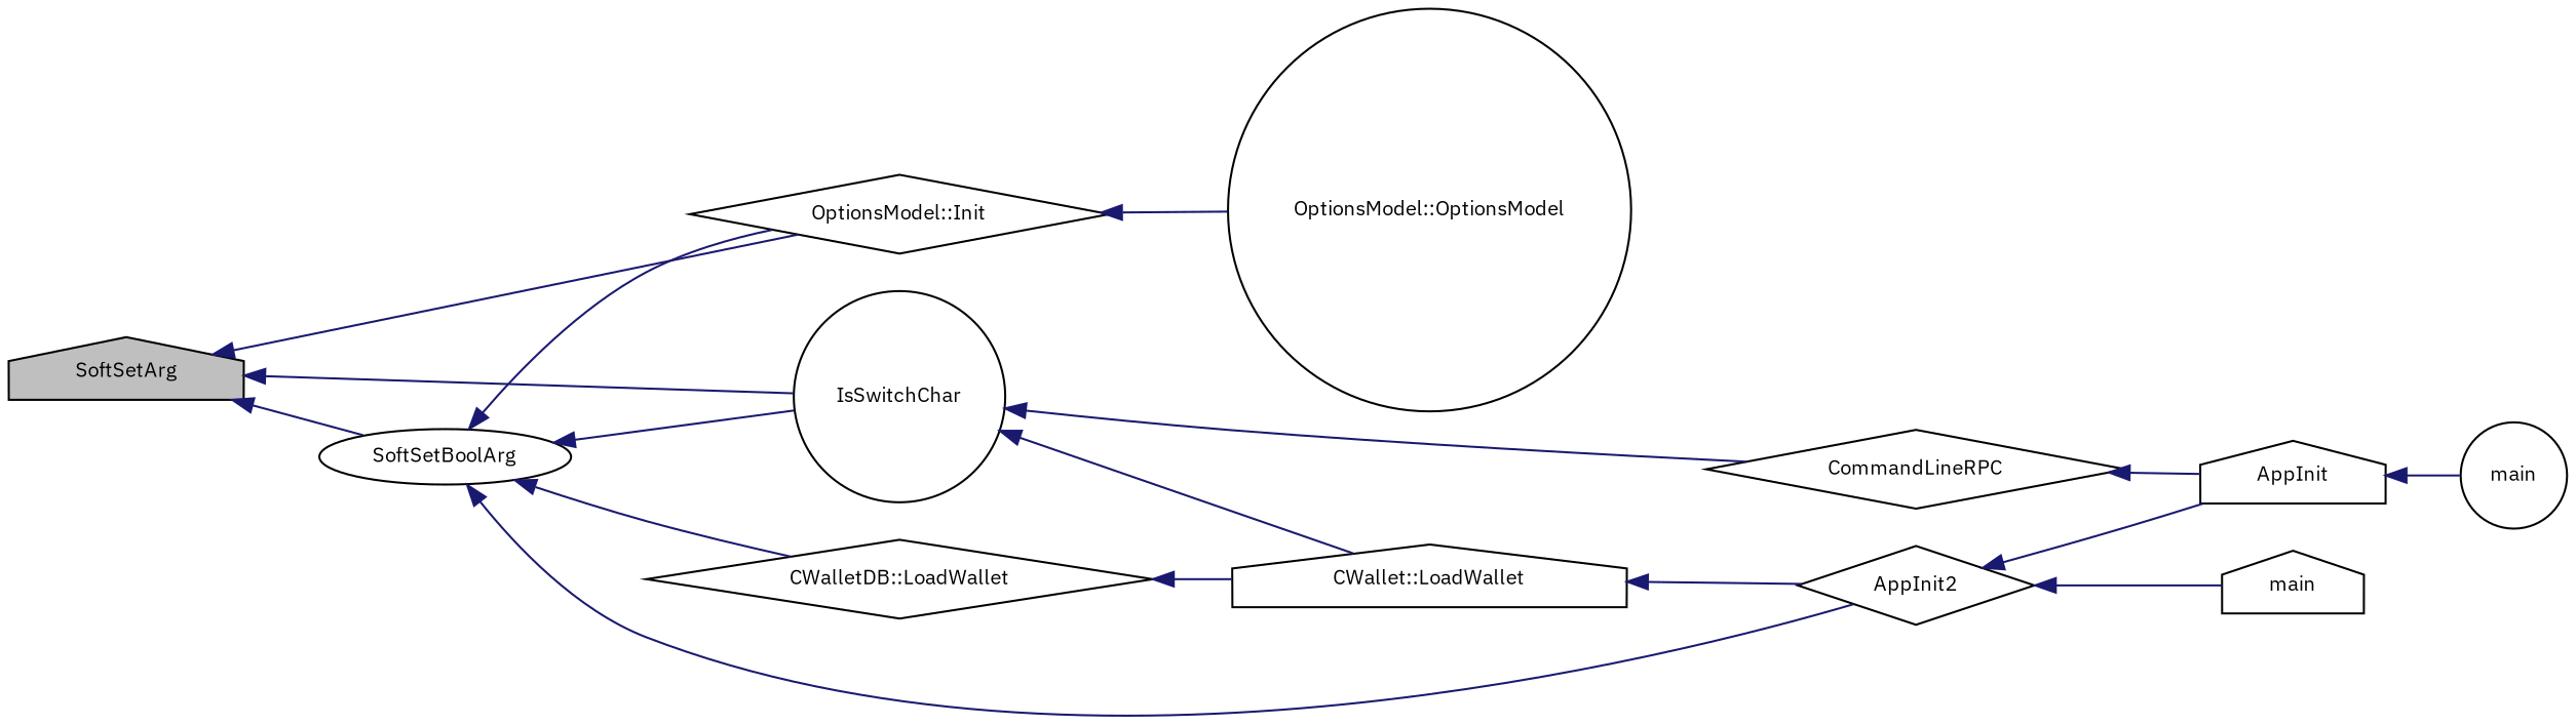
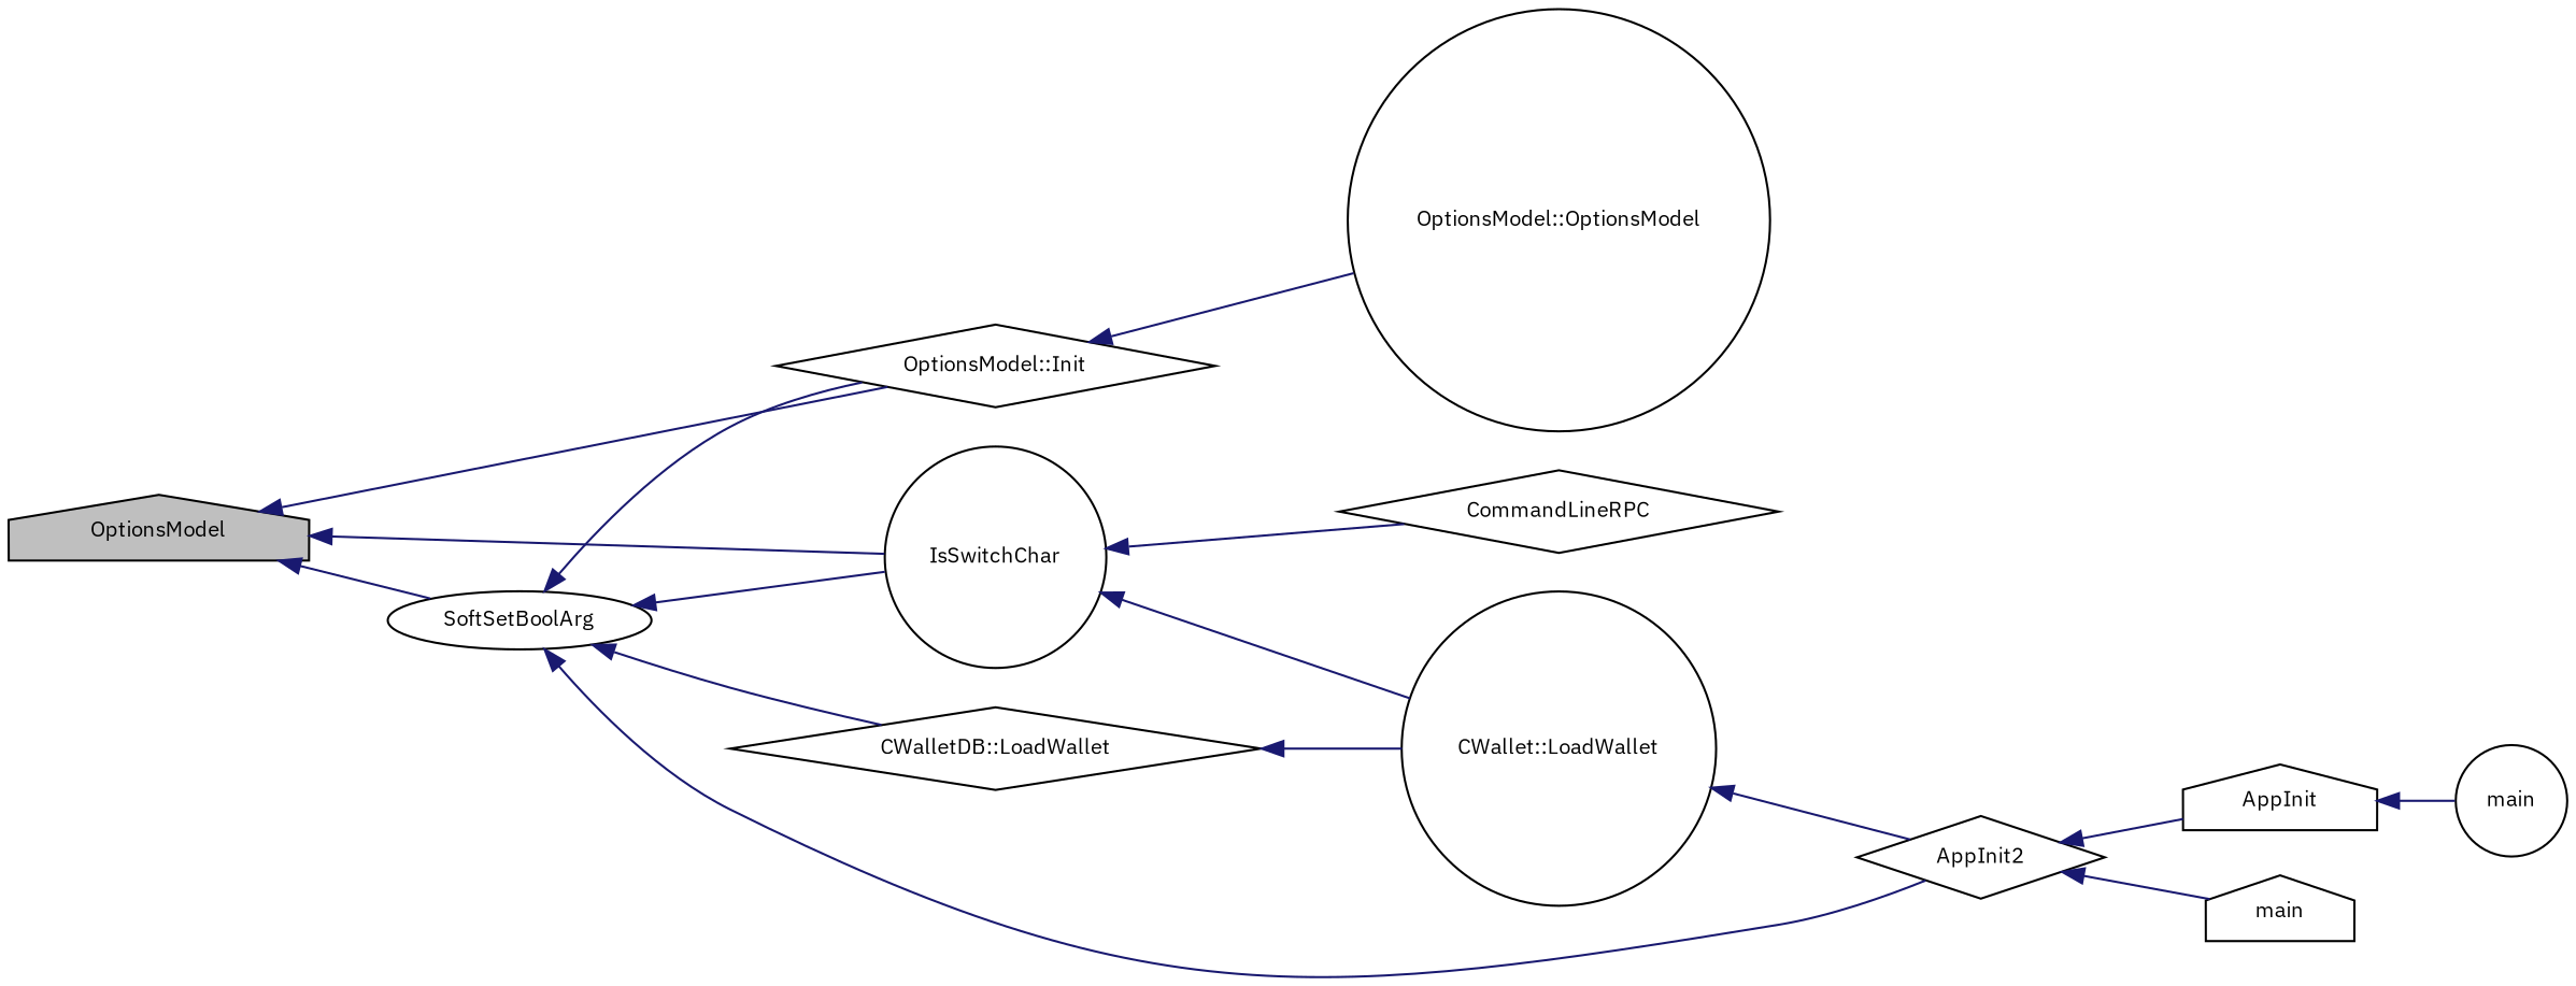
  digraph {
    fontname="IBM Plex Sans"
    rankdir=LR
    node [color=black fillcolor=white fontname="IBM Plex Sans" fontsize=10 shape=diamond style=filled]
    edge [color=midnightblue dir=back fontname="IBM Plex Sans" fontsize=10 labelfontname=Helvetica labelfontsize=10 style=solid]
-   n1 [fillcolor=grey75 fontcolor=black height=0.2 label=SoftSetArg shape=house width=0.4]
+   n1 [fillcolor=grey75 fontcolor=black height=0.2 label=OptionsModel shape=house width=0.4]
    n2 [height=0.2 label="OptionsModel::Init" width=0.4]
    n3 [height=0.2 label=IsSwitchChar shape=circle width=0.4]
    n4 [height=0.2 label=SoftSetBoolArg shape=ellipse width=0.4]
    n5 [height=0.2 label="OptionsModel::OptionsModel" shape=circle width=0.4]
    n6 [height=0.2 label=CommandLineRPC width=0.4]
-   n7 [height=0.2 label="CWallet::LoadWallet" shape=house width=0.4]
+   n7 [height=0.2 label="CWallet::LoadWallet" shape=circle width=0.4]
    n8 [height=0.2 label=AppInit2 width=0.4]
    n9 [height=0.2 label="CWalletDB::LoadWallet" width=0.4]
    n10 [height=0.2 label=AppInit shape=house width=0.4]
    n11 [height=0.2 label=main shape=circle width=0.4]
    n12 [height=0.2 label=main shape=house width=0.4]
    n1 -> n2
    n1 -> n3
    n1 -> n4
    n2 -> n5
    n3 -> n6
    n3 -> n7
    n4 -> n2
    n4 -> n3
    n4 -> n8
    n4 -> n9
-   n6 -> n10
    n7 -> n8
    n8 -> n10
    n8 -> n12
    n9 -> n7
    n10 -> n11
  }
